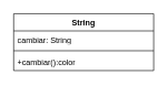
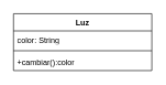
  <mxCell id="0" />
  <mxCell id="1" parent="0" />
- <mxCell id="2" value="String" style="swimlane;fontStyle=1;align=center;verticalAlign=top;childLayout=stackLayout;horizontal=1;startSize=26;horizontalStack=0;resizeParent=1;resizeParentMax=0;resizeLast=0;collapsible=1;marginBottom=0;whiteSpace=wrap;html=1;" parent="1" vertex="1"><mxGeometry x="20" y="20" width="210" height="86" as="geometry" /></mxCell>
- <mxCell id="3" value="cambiar: String" style="text;strokeColor=none;fillColor=none;align=left;verticalAlign=top;spacingLeft=4;spacingRight=4;overflow=hidden;rotatable=0;points=[[0,0.5],[1,0.5]];portConstraint=eastwest;whiteSpace=wrap;html=1;" parent="2" vertex="1"><mxGeometry y="26" width="210" height="26" as="geometry" /></mxCell>
+ <mxCell id="2" value="Luz" style="swimlane;fontStyle=1;align=center;verticalAlign=top;childLayout=stackLayout;horizontal=1;startSize=26;horizontalStack=0;resizeParent=1;resizeParentMax=0;resizeLast=0;collapsible=1;marginBottom=0;whiteSpace=wrap;html=1;" parent="1" vertex="1"><mxGeometry x="20" y="20" width="210" height="86" as="geometry" /></mxCell>
+ <mxCell id="3" value="color: String" style="text;strokeColor=none;fillColor=none;align=left;verticalAlign=top;spacingLeft=4;spacingRight=4;overflow=hidden;rotatable=0;points=[[0,0.5],[1,0.5]];portConstraint=eastwest;whiteSpace=wrap;html=1;" parent="2" vertex="1"><mxGeometry y="26" width="210" height="26" as="geometry" /></mxCell>
  <mxCell id="4" value="" style="line;strokeWidth=1;fillColor=none;align=left;verticalAlign=middle;spacingTop=-1;spacingLeft=3;spacingRight=3;rotatable=0;labelPosition=right;points=[];portConstraint=eastwest;strokeColor=inherit;" parent="2" vertex="1"><mxGeometry y="52" width="210" height="8" as="geometry" /></mxCell>
  <mxCell id="5" value="+cambiar():color" style="text;strokeColor=none;fillColor=none;align=left;verticalAlign=top;spacingLeft=4;spacingRight=4;overflow=hidden;rotatable=0;points=[[0,0.5],[1,0.5]];portConstraint=eastwest;whiteSpace=wrap;html=1;" parent="2" vertex="1"><mxGeometry y="60" width="210" height="26" as="geometry" /></mxCell>
